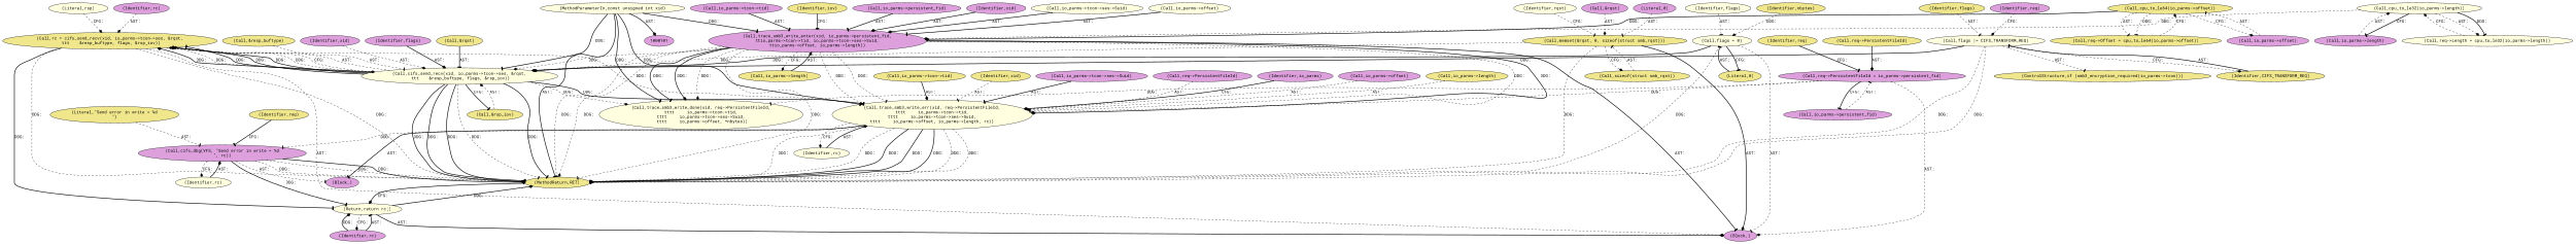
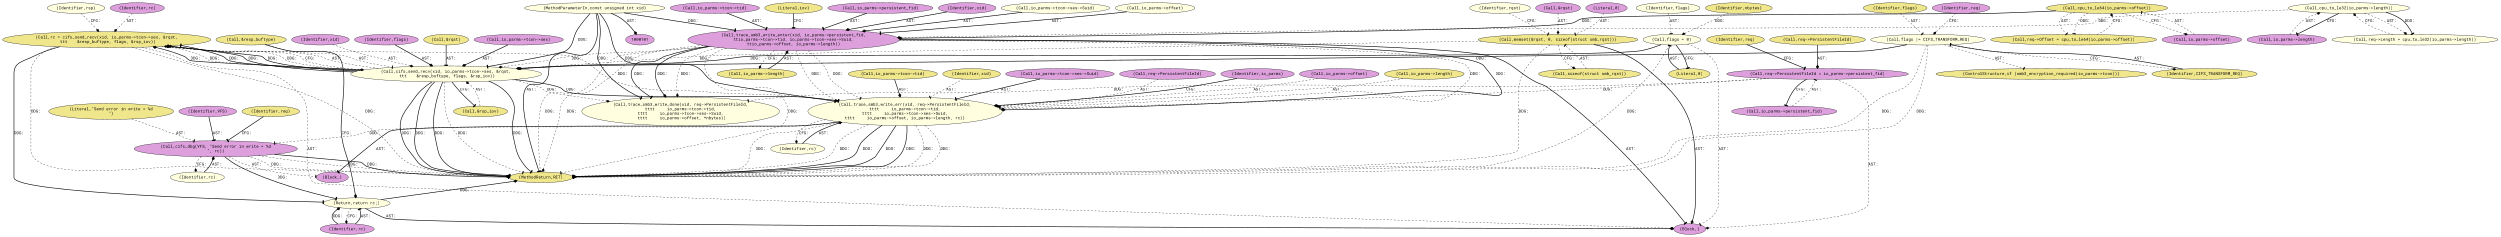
  digraph {
    fontname="Roboto Mono"
    node [fillcolor=plum fontname="Roboto Mono" style=filled]
    edge [arrowhead=tee fontname="Roboto Mono" style=dashed]
    n1 [fillcolor=lightyellow label="(Call,trace_smb3_write_err(xid, req->PersistentFileId,\n\t\t\t\t     io_parms->tcon->tid,\n\t\t\t\t     io_parms->tcon->ses->Suid,\n\t\t\t\t     io_parms->offset, io_parms->length, rc))"]
    n2 [label="(Call,cifs_dbg(VFS, \"Send error in write = %d\n\", rc))"]
    n3 [fillcolor=lightyellow label="(Identifier,rc)"]
    n4 [fillcolor=khaki label="(MethodReturn,RET)"]
    n5 [label="(Block,)"]
    n6 [fillcolor=lightyellow label="(Return,return rc;)"]
    n7 [fillcolor=lightyellow label="(Identifier,rc)"]
    n8 [fillcolor=lightyellow label="(Call,cifs_send_recv(xid, io_parms->tcon->ses, &rqst,\n \t\t\t    &resp_buftype, flags, &rsp_iov))"]
    n9 [fillcolor=khaki label="(Call,rc = cifs_send_recv(xid, io_parms->tcon->ses, &rqst,\n \t\t\t    &resp_buftype, flags, &rsp_iov))"]
    n10 [fillcolor=khaki label="(Call,&rsp_iov)"]
    n11 [fillcolor=lightyellow label="(Call,trace_smb3_write_done(xid, req->PersistentFileId,\n\t\t\t\t     io_parms->tcon->tid,\n\t\t\t\t     io_parms->tcon->ses->Suid,\n \t\t\t\t     io_parms->offset, *nbytes))"]
    n12 [label="(Block,)"]
    n13 [label="(Call,trace_smb3_write_enter(xid, io_parms->persistent_fid,\n\t\tio_parms->tcon->tid, io_parms->tcon->ses->Suid,\n\t\tio_parms->offset, io_parms->length))"]
    n14 [fillcolor=khaki label="(Call,io_parms->length)"]
    n15 [fillcolor=lightyellow label="(MethodParameterIn,const unsigned int xid)"]
    1000101
    n17 [fillcolor=khaki label="(Call,cpu_to_le64(io_parms->offset))"]
    n18 [label="(Call,io_parms->offset)"]
    n19 [fillcolor=khaki label="(Call,req->Offset = cpu_to_le64(io_parms->offset))"]
    n20 [fillcolor=lightyellow label="(Call,cpu_to_le32(io_parms->length))"]
    n21 [fillcolor=lightyellow label="(Call,req->Length = cpu_to_le32(io_parms->length))"]
    n22 [label="(Call,io_parms->length)"]
    n23 [fillcolor=khaki label="(Call,memset(&rqst, 0, sizeof(struct smb_rqst)))"]
    n24 [fillcolor=khaki label="(Call,sizeof(struct smb_rqst))"]
    n25 [fillcolor=lightyellow label="(Call,flags = 0)"]
    n26 [fillcolor=khaki label="(Literal,0)"]
    n27 [fillcolor=lightyellow label="(Call,flags |= CIFS_TRANSFORM_REQ)"]
    n28 [fillcolor=khaki label="(Identifier,CIFS_TRANSFORM_REQ)"]
    n29 [fillcolor=khaki label="(ControlStructure,if (smb3_encryption_required(io_parms->tcon)))"]
    n30 [label="(Call,req->PersistentFileId = io_parms->persistent_fid)"]
    n31 [label="(Call,io_parms->persistent_fid)"]
    n32 [label="(Identifier,rc)"]
    n33 [fillcolor=khaki label="(Call,io_parms->tcon->tid)"]
    n34 [fillcolor=khaki label="(Identifier,xid)"]
    n35 [fillcolor=khaki label="(Identifier,req)"]
    n36 [label="(Identifier,rc)"]
    n37 [label="(Call,io_parms->tcon->ses->Suid)"]
    n38 [label="(Identifier,xid)"]
    n39 [fillcolor=lightyellow label="(Call,io_parms->tcon->ses->Suid)"]
    n40 [fillcolor=lightyellow label="(Identifier,rqst)"]
    n41 [fillcolor=lightyellow label="(Call,io_parms->offset)"]
    n42 [label="(Call,&rqst)"]
    n43 [label="(Call,io_parms->tcon->tid)"]
    n44 [fillcolor=khaki label="(Identifier,nbytes)"]
    n45 [label="(Literal,0)"]
-   n46 [fillcolor=lightyellow label="(Literal,rsp)"]
+   n46 [fillcolor=lightyellow label="(Identifier,rsp)"]
    n47 [label="(Call,req->PersistentFileId)"]
    n48 [label="(Identifier,flags)"]
    n49 [fillcolor=khaki label="(Identifier,flags)"]
    n50 [fillcolor=khaki label="(Literal,\"Send error in write = %d\n\")"]
    n51 [fillcolor=lightyellow label="(Identifier,flags)"]
    n52 [label="(Identifier,io_parms)"]
    n53 [fillcolor=khaki label="(Call,&rqst)"]
-   n54 [fillcolor=khaki label="(Identifier,iov)"]
+   n54 [fillcolor=khaki label="(Literal,iov)"]
+   n55 [label="(Call,io_parms->tcon->ses)"]
    n56 [label="(Identifier,req)"]
    n57 [fillcolor=khaki label="(Identifier,req)"]
    n58 [label="(Call,io_parms->persistent_fid)"]
    n59 [label="(Identifier,xid)"]
    n60 [fillcolor=khaki label="(Call,req->PersistentFileId)"]
    n61 [fillcolor=khaki label="(Call,&resp_buftype)"]
    n62 [label="(Call,io_parms->offset)"]
+   n63 [label="(Identifier,VFS)"]
    n64 [fillcolor=khaki label="(Call,io_parms->length)"]
    n1 -> n2 [label="DDG: "]
    n1 -> n3 [arrowhead=diamond label="CFG: "]
    n1 -> n4 [label="DDG: "]
    n1 -> n4 [label="DDG: "]
    n1 -> n4 [label="DDG: " style=bold]
    n1 -> n4 [arrowhead=diamond label="DDG: " style=bold]
    n1 -> n4 [label="DDG: " style=bold]
    n1 -> n4 [label="DDG: "]
    n1 -> n4 [label="DDG: "]
    n1 -> n5 [label="AST: " style=bold]
    n2 -> n4 [label="DDG: "]
    n2 -> n4 [label="DDG: "]
    n2 -> n4 [label="DDG: " style=bold]
    n2 -> n5 [label="AST: "]
    n2 -> n6 [label="DDG: " style=bold]
    n2 -> n7 [arrowhead=diamond label="CFG: "]
    n3 -> n1 [arrowhead=diamond label="AST: " style=bold]
-   n4 -> n6 [arrowhead=diamond label="CFG: " style=bold]
+   n61 -> n6 [arrowhead=diamond label="CFG: " style=bold]
    n6 -> n4 [arrowhead=diamond label="DDG: " style=bold]
    n6 -> n12 [arrowhead=diamond label="AST: " style=bold]
    n6 -> n32 [arrowhead=diamond label="CFG: "]
    n7 -> n2 [arrowhead=diamond label="AST: " style=bold]
    n8 -> n1 [label="DDG: " style=bold]
    n8 -> n4 [label="DDG: " style=bold]
    n8 -> n4 [label="DDG: " style=bold]
    n8 -> n4 [label="DDG: "]
    n8 -> n4 [label="DDG: " style=bold]
    n8 -> n4 [arrowhead=diamond label="DDG: " style=bold]
    n8 -> n9 [arrowhead=diamond label="AST: "]
    n8 -> n9 [arrowhead=diamond label="DDG: " style=bold]
    n8 -> n9 [arrowhead=diamond label="DDG: "]
    n8 -> n9 [label="DDG: " style=bold]
    n8 -> n9 [arrowhead=diamond label="DDG: " style=bold]
    n8 -> n9 [label="DDG: " style=bold]
    n8 -> n9 [arrowhead=diamond label="DDG: "]
    n8 -> n10 [label="CFG: " style=bold]
    n8 -> n11 [arrowhead=diamond label="DDG: "]
    n9 -> n1 [arrowhead=diamond label="DDG: "]
    n9 -> n4 [arrowhead=diamond label="DDG: "]
    n9 -> n4 [arrowhead=diamond label="DDG: "]
    n9 -> n6 [label="DDG: " style=bold]
    n9 -> n8 [arrowhead=diamond label="CFG: "]
    n9 -> n12 [arrowhead=diamond label="AST: "]
    n10 -> n8 [arrowhead=diamond label="AST: "]
    n13 -> n1 [label="DDG: "]
    n13 -> n1 [arrowhead=diamond label="DDG: " style=bold]
    n13 -> n1 [label="DDG: "]
    n13 -> n1 [label="DDG: "]
    n13 -> n4 [label="DDG: "]
    n13 -> n4 [arrowhead=diamond label="DDG: "]
    n13 -> n4 [label="DDG: "]
    n13 -> n8 [arrowhead=diamond label="DDG: "]
    n13 -> n11 [label="DDG: " style=bold]
    n13 -> n11 [arrowhead=diamond label="DDG: " style=bold]
    n13 -> n11 [arrowhead=diamond label="DDG: "]
    n13 -> n12 [label="AST: " style=bold]
    n13 -> n14 [arrowhead=diamond label="CFG: "]
    n14 -> n13 [arrowhead=diamond label="AST: " style=bold]
    n15 -> n1 [label="DDG: " style=bold]
    n15 -> n4 [label="AST: " style=bold]
    n15 -> n8 [label="DDG: " style=bold]
    n15 -> n11 [label="DDG: " style=bold]
    n15 -> n13 [label="DDG: " style=bold]
    n15 -> 1000101 [arrowhead=diamond label="AST: " style=bold]
    n17 -> n13 [arrowhead=diamond label="DDG: " style=bold]
    n17 -> n18 [arrowhead=diamond label="CFG: "]
    n17 -> n19 [label="AST: "]
    n17 -> n19 [label="DDG: "]
    n18 -> n17 [label="AST: "]
    n19 -> n17 [arrowhead=diamond label="CFG: "]
    n20 -> n13 [arrowhead=diamond label="DDG: "]
    n20 -> n21 [arrowhead=diamond label="AST: "]
    n20 -> n21 [label="DDG: " style=bold]
    n20 -> n22 [label="CFG: " style=bold]
    n21 -> n20 [arrowhead=diamond label="CFG: "]
    n22 -> n20 [arrowhead=diamond label="AST: "]
    n23 -> n4 [arrowhead=diamond label="DDG: "]
    n23 -> n8 [arrowhead=diamond label="DDG: "]
    n23 -> n12 [arrowhead=diamond label="AST: " style=bold]
    n23 -> n24 [arrowhead=diamond label="CFG: "]
    n24 -> n23 [label="AST: "]
    n25 -> n4 [label="DDG: "]
    n25 -> n8 [arrowhead=diamond label="DDG: " style=bold]
    n25 -> n12 [label="AST: "]
    n25 -> n26 [label="CFG: " style=bold]
    n26 -> n25 [label="AST: " style=bold]
    n27 -> n4 [label="DDG: "]
    n27 -> n4 [arrowhead=diamond label="DDG: "]
    n27 -> n8 [arrowhead=diamond label="DDG: " style=bold]
    n27 -> n28 [arrowhead=diamond label="CFG: "]
    n27 -> n29 [label="AST: "]
    n28 -> n27 [label="AST: " style=bold]
    n30 -> n1 [arrowhead=diamond label="DDG: "]
    n30 -> n11 [label="DDG: "]
    n30 -> n12 [arrowhead=diamond label="AST: "]
    n30 -> n31 [label="CFG: " style=bold]
    n31 -> n30 [label="AST: "]
    n32 -> n6 [label="AST: " style=bold]
    n32 -> n6 [arrowhead=diamond label="DDG: " style=bold]
    n33 -> n1 [arrowhead=diamond label="AST: " style=bold]
    n34 -> n1 [label="AST: "]
    n35 -> n2 [label="CFG: " style=bold]
    n36 -> n9 [arrowhead=diamond label="AST: "]
    n37 -> n1 [label="AST: " style=bold]
    n38 -> n8 [arrowhead=diamond label="AST: "]
    n39 -> n13 [arrowhead=diamond label="AST: " style=bold]
    n40 -> n23 [label="CFG: "]
    n41 -> n13 [label="AST: " style=bold]
    n42 -> n23 [arrowhead=diamond label="AST: "]
    n43 -> n13 [label="AST: " style=bold]
    n44 -> n25 [arrowhead=diamond label="DDG: "]
    n45 -> n23 [label="AST: "]
    n46 -> n9 [arrowhead=diamond label="CFG: "]
    n47 -> n1 [arrowhead=diamond label="AST: "]
    n48 -> n8 [arrowhead=diamond label="AST: " style=bold]
    n49 -> n27 [label="AST: "]
    n50 -> n2 [label="AST: "]
    n51 -> n25 [label="AST: "]
    n52 -> n1 [arrowhead=diamond label="CFG: " style=bold]
    n53 -> n8 [label="AST: " style=bold]
    n54 -> n13 [label="CFG: " style=bold]
+   n55 -> n8 [arrowhead=diamond label="AST: " style=bold]
    n56 -> n27 [arrowhead=diamond label="CFG: "]
    n57 -> n30 [label="CFG: " style=bold]
    n58 -> n13 [label="AST: " style=bold]
    n59 -> n13 [arrowhead=diamond label="AST: " style=bold]
    n60 -> n30 [arrowhead=diamond label="AST: " style=bold]
    n61 -> n8 [label="AST: "]
    n62 -> n1 [arrowhead=diamond label="AST: "]
+   n63 -> n2 [label="AST: " style=bold]
    n64 -> n1 [arrowhead=diamond label="AST: "]
  }
